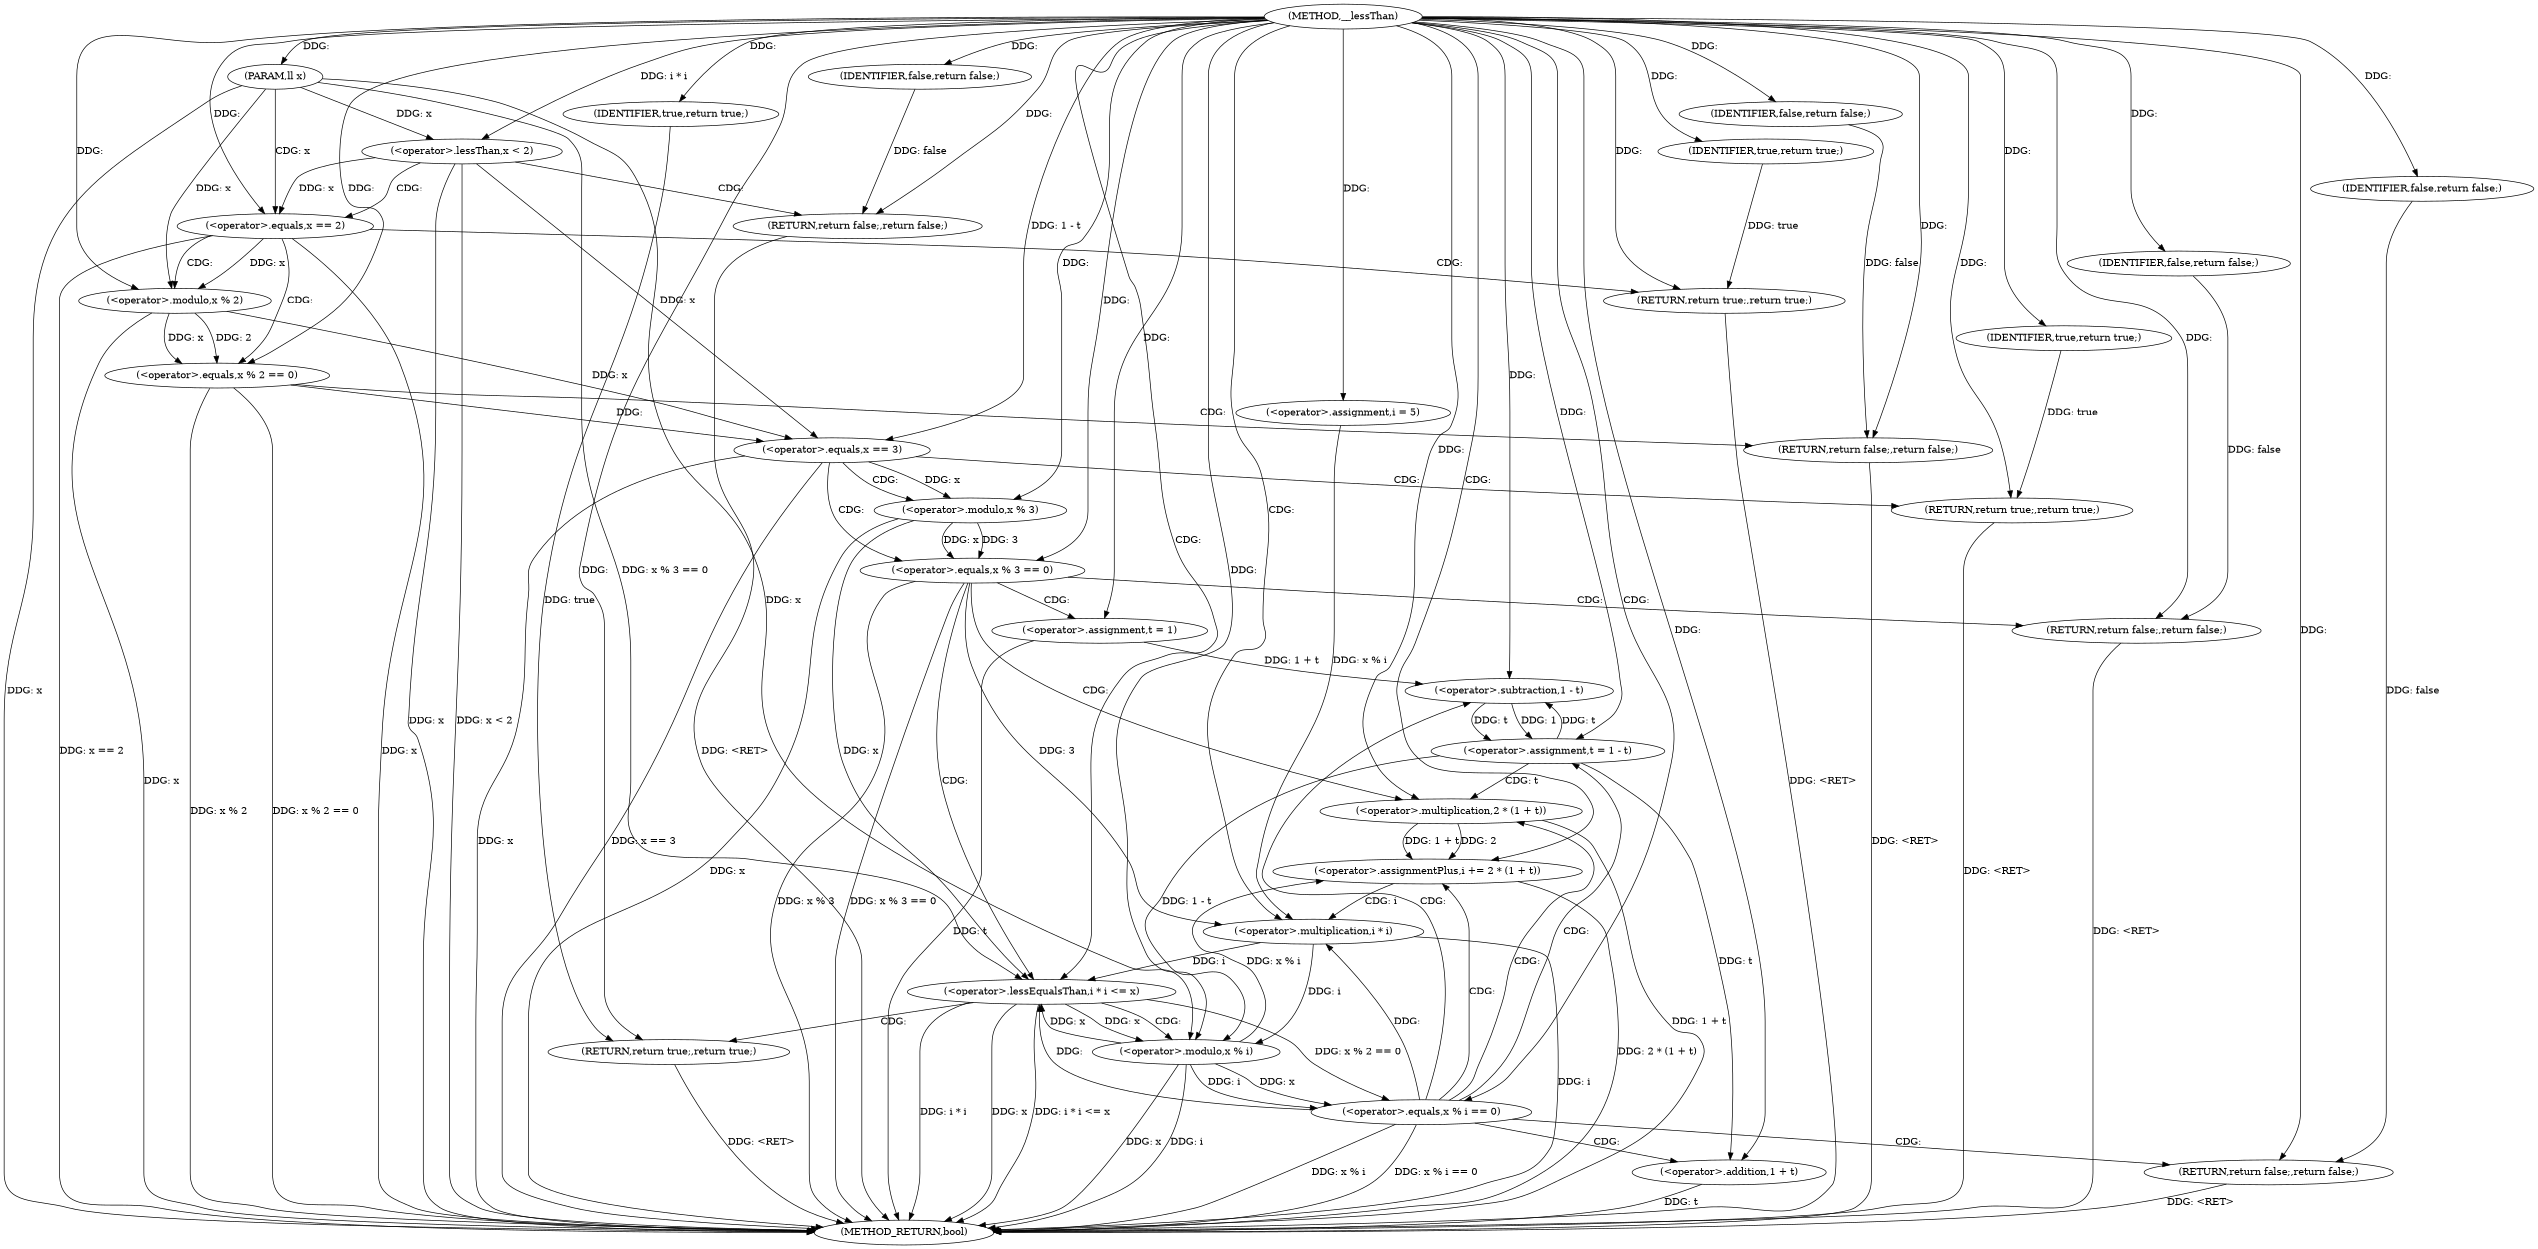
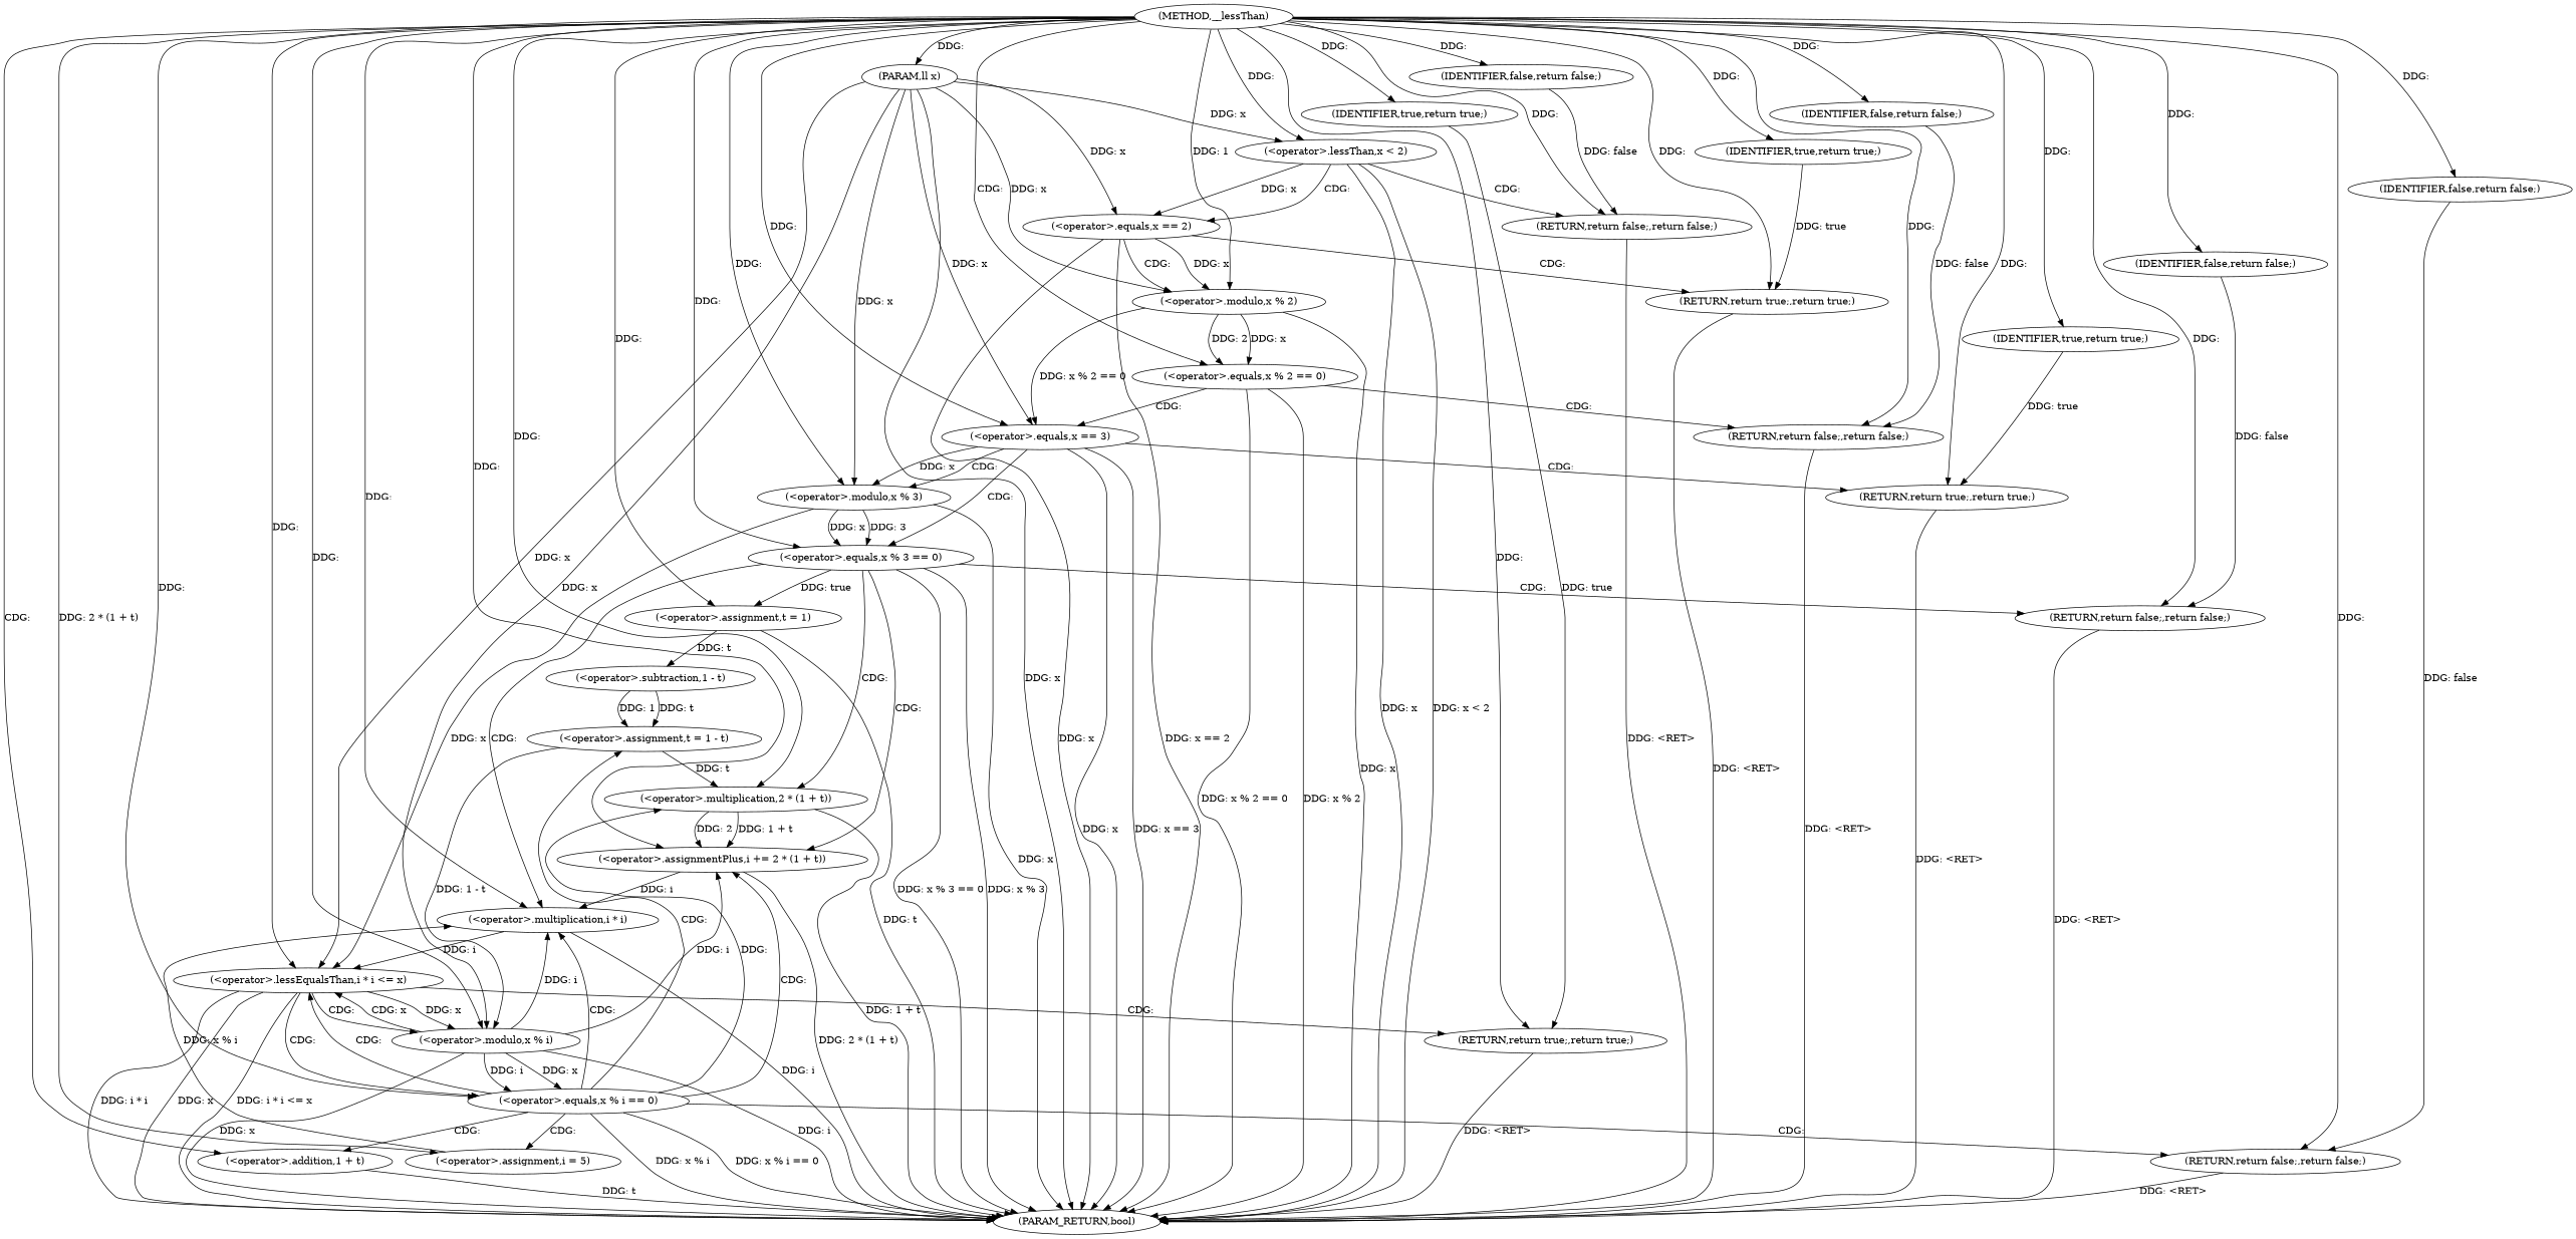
  digraph {
    n1 [label="(METHOD,__lessThan)"]
    n2 [label="(PARAM,ll x)"]
    n3 [label="(<operator>.assignment,t = 1)"]
    n4 [label="(RETURN,return true;,return true;)"]
    n5 [label="(<operator>.lessThan,x < 2)"]
    n6 [label="(RETURN,return false;,return false;)"]
    n7 [label="(<operator>.equals,x == 2)"]
    n8 [label="(RETURN,return true;,return true;)"]
    n9 [label="(<operator>.equals,x % 2 == 0)"]
    n10 [label="(RETURN,return false;,return false;)"]
    n11 [label="(<operator>.equals,x == 3)"]
    n12 [label="(RETURN,return true;,return true;)"]
    n13 [label="(<operator>.equals,x % 3 == 0)"]
    n14 [label="(RETURN,return false;,return false;)"]
    n15 [label="(<operator>.assignment,i = 5)"]
    n16 [label="(<operator>.lessEqualsThan,i * i <= x)"]
    n17 [label="(<operator>.assignmentPlus,i += 2 * (1 + t))"]
    n18 [label="(IDENTIFIER,true,return true;)"]
    n19 [label="(IDENTIFIER,false,return false;)"]
    n20 [label="(IDENTIFIER,true,return true;)"]
    n21 [label="(IDENTIFIER,false,return false;)"]
    n22 [label="(IDENTIFIER,true,return true;)"]
    n23 [label="(IDENTIFIER,false,return false;)"]
    n24 [label="(<operator>.assignment,t = 1 - t)"]
    n25 [label="(<operator>.modulo,x % 2)"]
    n26 [label="(<operator>.modulo,x % 3)"]
    n27 [label="(<operator>.multiplication,i * i)"]
    n28 [label="(<operator>.multiplication,2 * (1 + t))"]
    n29 [label="(<operator>.equals,x % i == 0)"]
    n30 [label="(RETURN,return false;,return false;)"]
    n31 [label="(<operator>.addition,1 + t)"]
    n32 [label="(IDENTIFIER,false,return false;)"]
    n33 [label="(<operator>.subtraction,1 - t)"]
    n34 [label="(<operator>.modulo,x % i)"]
-   n35 [label="(METHOD_RETURN,bool)"]
+   n35 [label="(PARAM_RETURN,bool)"]
    n1 -> n2 [label="DDG: "]
    n1 -> n3 [label="DDG: "]
    n1 -> n4 [label="DDG: "]
-   n1 -> n5 [label="DDG: i * i"]
+   n1 -> n5 [label="DDG: "]
    n1 -> n6 [label="DDG: "]
-   n1 -> n7 [label="DDG: "]
    n1 -> n8 [label="DDG: "]
-   n1 -> n9 [label="DDG: "]
+   n1 -> n9 [label="CDG: "]
    n1 -> n10 [label="DDG: "]
-   n1 -> n11 [label="DDG: 1 - t"]
+   n1 -> n11 [label="DDG: "]
    n1 -> n12 [label="DDG: "]
    n1 -> n13 [label="DDG: "]
    n1 -> n14 [label="DDG: "]
-   n1 -> n15 [label="DDG: "]
-   n1 -> n16 [label="CDG: "]
-   n1 -> n17 [label="CDG: "]
+   n1 -> n15 [label="DDG: 2 * (1 + t)"]
+   n1 -> n16 [label="DDG: "]
+   n1 -> n17 [label="DDG: "]
    n1 -> n18 [label="DDG: "]
    n1 -> n19 [label="DDG: "]
    n1 -> n20 [label="DDG: "]
    n1 -> n21 [label="DDG: "]
    n1 -> n22 [label="DDG: "]
    n1 -> n23 [label="DDG: "]
-   n1 -> n24 [label="DDG: "]
-   n1 -> n25 [label="DDG: "]
+   n1 -> n25 [label="DDG: 1"]
    n1 -> n26 [label="DDG: "]
-   n1 -> n27 [label="CDG: "]
+   n1 -> n27 [label="DDG: "]
    n1 -> n28 [label="DDG: "]
-   n1 -> n29 [label="CDG: "]
+   n1 -> n29 [label="DDG: "]
    n1 -> n30 [label="DDG: "]
-   n1 -> n31 [label="DDG: "]
+   n1 -> n31 [label="CDG: "]
    n1 -> n32 [label="DDG: "]
-   n1 -> n33 [label="DDG: "]
    n1 -> n34 [label="DDG: "]
    n2 -> n5 [label="DDG: x"]
-   n2 -> n7 [label="CDG: x"]
-   n5 -> n11 [label="DDG: x"]
-   n2 -> n16 [label="DDG: x % 3 == 0"]
+   n2 -> n7 [label="DDG: x"]
+   n2 -> n11 [label="DDG: x"]
+   n2 -> n16 [label="DDG: x"]
    n2 -> n25 [label="DDG: x"]
+   n2 -> n26 [label="DDG: x"]
    n2 -> n34 [label="DDG: x"]
    n2 -> n35 [label="DDG: x"]
-   n3 -> n33 [label="DDG: 1 + t"]
+   n3 -> n33 [label="DDG: t"]
    n3 -> n35 [label="DDG: t"]
    n4 -> n35 [label="DDG: <RET>"]
    n5 -> n6 [label="CDG: "]
    n5 -> n7 [label="DDG: x"]
    n5 -> n7 [label="CDG: "]
    n5 -> n35 [label="DDG: x"]
    n5 -> n35 [label="DDG: x < 2"]
    n6 -> n35 [label="DDG: <RET>"]
    n7 -> n8 [label="CDG: "]
-   n7 -> n9 [label="CDG: "]
    n7 -> n25 [label="DDG: x"]
    n7 -> n25 [label="CDG: "]
    n7 -> n35 [label="DDG: x"]
    n7 -> n35 [label="DDG: x == 2"]
    n8 -> n35 [label="DDG: <RET>"]
    n9 -> n10 [label="CDG: "]
-   n9 -> n11 [label="DDG: "]
+   n9 -> n11 [label="CDG: "]
    n9 -> n35 [label="DDG: x % 2"]
    n9 -> n35 [label="DDG: x % 2 == 0"]
    n10 -> n35 [label="DDG: <RET>"]
    n11 -> n12 [label="CDG: "]
    n11 -> n13 [label="CDG: "]
    n11 -> n26 [label="DDG: x"]
    n11 -> n26 [label="CDG: "]
    n11 -> n35 [label="DDG: x"]
    n11 -> n35 [label="DDG: x == 3"]
    n12 -> n35 [label="DDG: <RET>"]
-   n13 -> n3 [label="CDG: "]
+   n13 -> n3 [label="DDG: true"]
    n13 -> n14 [label="CDG: "]
-   n13 -> n16 [label="CDG: "]
-   n13 -> n27 [label="DDG: 3"]
+   n13 -> n17 [label="CDG: "]
+   n13 -> n27 [label="CDG: "]
    n13 -> n28 [label="CDG: "]
    n13 -> n35 [label="DDG: x % 3"]
    n13 -> n35 [label="DDG: x % 3 == 0"]
    n14 -> n35 [label="DDG: <RET>"]
    n15 -> n27 [label="DDG: x % i"]
    n16 -> n4 [label="CDG: "]
-   n16 -> n29 [label="DDG: x % 2 == 0"]
+   n16 -> n29 [label="CDG: "]
    n16 -> n34 [label="DDG: x"]
    n16 -> n34 [label="CDG: "]
    n16 -> n35 [label="DDG: i * i"]
    n16 -> n35 [label="DDG: x"]
    n16 -> n35 [label="DDG: i * i <= x"]
-   n17 -> n27 [label="CDG: i"]
+   n17 -> n27 [label="DDG: i"]
    n17 -> n35 [label="DDG: 2 * (1 + t)"]
    n18 -> n4 [label="DDG: true"]
    n19 -> n6 [label="DDG: false"]
    n20 -> n8 [label="DDG: true"]
    n21 -> n10 [label="DDG: false"]
    n22 -> n12 [label="DDG: true"]
    n23 -> n14 [label="DDG: false"]
-   n24 -> n28 [label="CDG: t"]
-   n24 -> n31 [label="DDG: t"]
-   n24 -> n33 [label="DDG: t"]
+   n24 -> n28 [label="DDG: t"]
    n24 -> n34 [label="DDG: 1 - t"]
    n25 -> n9 [label="DDG: 2"]
    n25 -> n9 [label="DDG: x"]
-   n25 -> n11 [label="DDG: x"]
+   n25 -> n11 [label="DDG: x % 2 == 0"]
    n25 -> n35 [label="DDG: x"]
    n26 -> n13 [label="DDG: 3"]
    n26 -> n13 [label="DDG: x"]
    n26 -> n16 [label="DDG: x"]
    n26 -> n35 [label="DDG: x"]
    n27 -> n16 [label="DDG: i"]
-   n27 -> n34 [label="DDG: i"]
+   n34 -> n27 [label="DDG: i"]
    n27 -> n35 [label="DDG: i"]
    n28 -> n17 [label="DDG: 1 + t"]
    n28 -> n17 [label="DDG: 2"]
    n28 -> n35 [label="DDG: 1 + t"]
-   n29 -> n16 [label="DDG: "]
+   n29 -> n16 [label="CDG: "]
    n29 -> n17 [label="CDG: "]
    n29 -> n24 [label="CDG: "]
-   n29 -> n27 [label="DDG: "]
-   n29 -> n28 [label="CDG: "]
+   n29 -> n27 [label="CDG: "]
+   n29 -> n28 [label="DDG: "]
    n29 -> n30 [label="CDG: "]
    n29 -> n31 [label="CDG: "]
-   n29 -> n33 [label="CDG: "]
+   n29 -> n15 [label="CDG: "]
    n29 -> n35 [label="DDG: x % i"]
    n29 -> n35 [label="DDG: x % i == 0"]
    n30 -> n35 [label="DDG: <RET>"]
    n31 -> n35 [label="DDG: t"]
    n32 -> n30 [label="DDG: false"]
    n33 -> n24 [label="DDG: t"]
    n33 -> n24 [label="DDG: 1"]
-   n34 -> n16 [label="DDG: x"]
-   n34 -> n17 [label="DDG: x % i"]
+   n34 -> n16 [label="CDG: x"]
+   n34 -> n17 [label="DDG: i"]
    n34 -> n29 [label="DDG: x"]
    n34 -> n29 [label="DDG: i"]
    n34 -> n35 [label="DDG: x"]
    n34 -> n35 [label="DDG: i"]
  }
